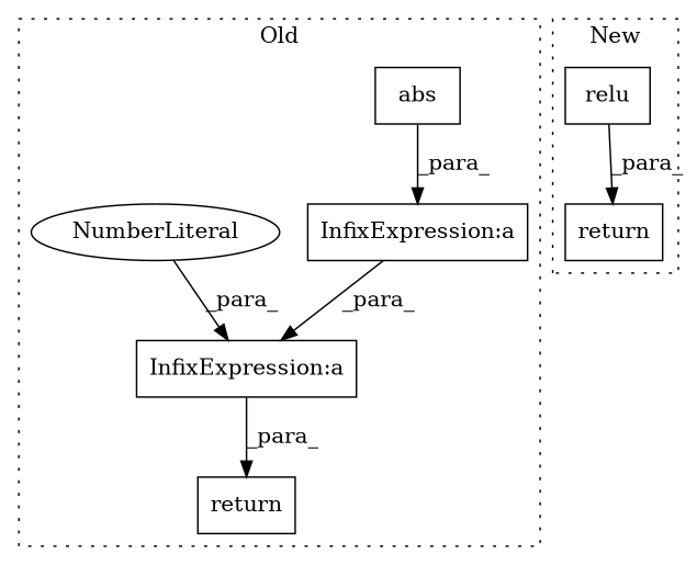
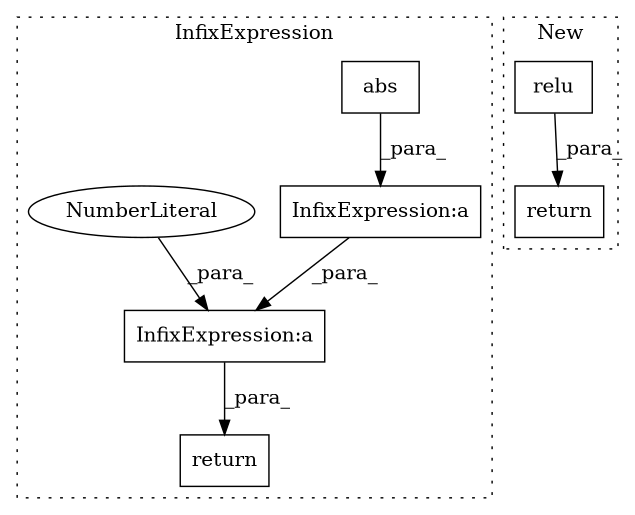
  digraph {
    node [a=32 l=3 s=470 shape=box]
    n1 [l="4,1" label=abs s="521,526"]
    n2 [a=27 label="InfixExpression:a" s=518]
    n3 [a=27 label="InfixExpression:a" s=528]
    n4 [a=34 label=NumberLiteral s=531 shape=ellipse]
    n5 [a=41 l=7 label=return]
    n6 [a=41 l=7 label=return]
    n7 [l="5,1" label=relu s="496,513"]
    subgraph cluster_1 {
-     label=Old
+     label=InfixExpression
      style=dotted
      n1
      n2
      n3
      n4
      n5
    }
    subgraph cluster_2 {
      label=New
      style=dotted
      n6
      n7
    }
    n1 -> n2 [label=_para_]
    n2 -> n3 [label=_para_]
    n3 -> n5 [label=_para_]
    n4 -> n3 [label=_para_]
    n7 -> n6 [label=_para_]
  }
